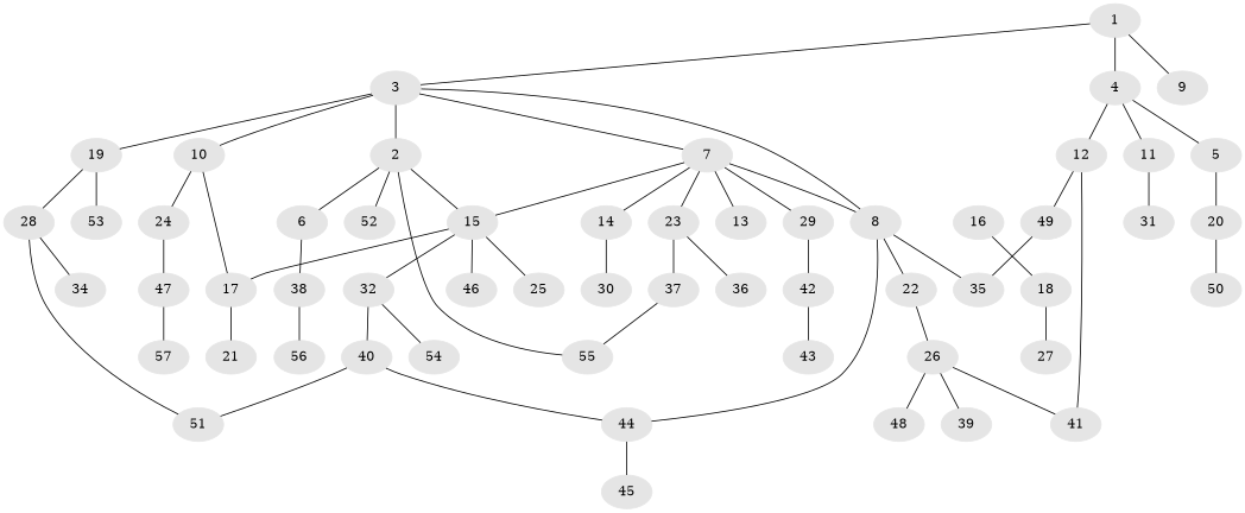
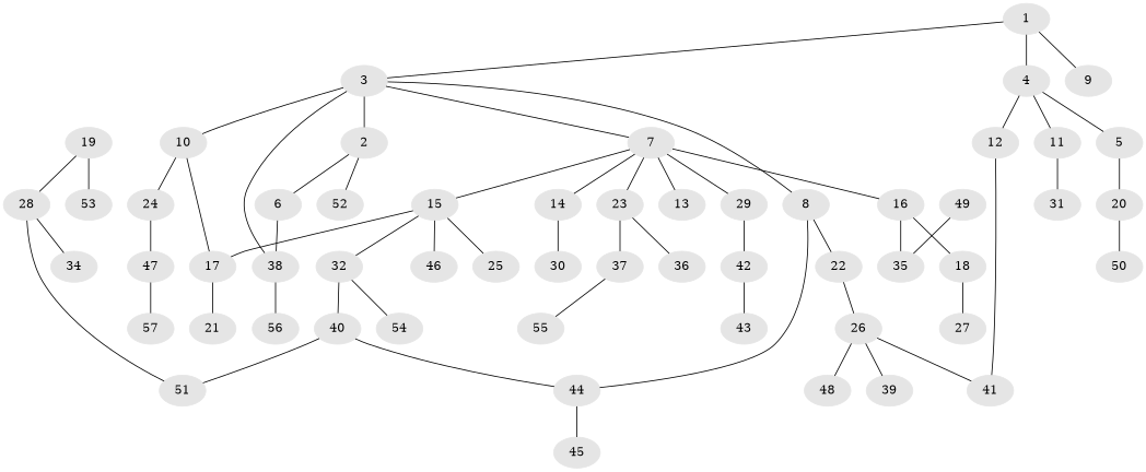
  graph {
    node [color=gray90 style=filled]
    1
    3
    4
    9
    2
    6
    15
    52
    55
    7
    8
    10
    19
    5
    11
    12
    38
    17
    25
    32
    46
    13
    14
    16
    23
    29
    22
    44
    24
    28
    53
    20
    31
    41
    49
    50
    56
    30
    35
    18
    36
    37
    42
    26
    45
    47
    21
    40
    54
    27
    34
    51
    39
    48
    57
    43
    1 -- 3
    1 -- 4
    1 -- 9
    3 -- 2
    3 -- 7
    3 -- 8
    3 -- 10
-   3 -- 19
+   3 -- 38
    4 -- 5
    4 -- 11
    4 -- 12
    2 -- 6
-   2 -- 15
    2 -- 52
-   2 -- 55
    6 -- 38
    15 -- 17
    15 -- 25
    15 -- 32
    15 -- 46
    7 -- 15
    7 -- 13
    7 -- 14
-   7 -- 8
+   7 -- 16
    7 -- 23
    7 -- 29
    8 -- 22
    8 -- 44
    10 -- 17
    10 -- 24
    19 -- 28
    19 -- 53
    5 -- 20
    11 -- 31
    12 -- 41
-   12 -- 49
    38 -- 56
    17 -- 21
    32 -- 40
    32 -- 54
    14 -- 30
-   8 -- 35
+   16 -- 35
    16 -- 18
    23 -- 36
    23 -- 37
    29 -- 42
    22 -- 26
    44 -- 45
    24 -- 47
    28 -- 34
    28 -- 51
    20 -- 50
    49 -- 35
    18 -- 27
    37 -- 55
    42 -- 43
    26 -- 41
    26 -- 39
    26 -- 48
    47 -- 57
    40 -- 44
    40 -- 51
  }
